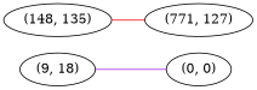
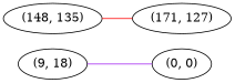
  graph {
    rankdir=LR
    n1 [label="(9, 18)"]
    "(0, 0)"
    "(148, 135)"
-   "(171, 127)" [label="(771, 127)"]
+   "(171, 127)"
    n1 -- "(0, 0)" [color=purple weight=4]
    "(148, 135)" -- "(171, 127)" [color=red weight=1]
  }
